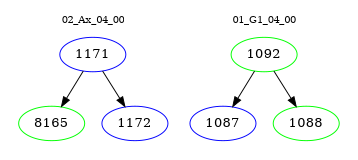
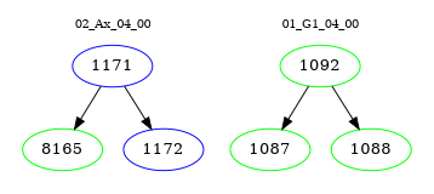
  digraph {
    node [color=blue]
    edge [color=black]
    n1 [label=1171]
    n2 [color=green label=8165]
    n3 [label=1172]
    n4 [color=green label=1092]
-   n5 [label=1087]
+   n5 [color=green label=1087]
    n6 [color=green label=1088]
    subgraph cluster_1 {
      color=white
      fontsize=10
      label="02_Ax_04_00"
      n1
      n2
      n3
    }
    subgraph cluster_2 {
      color=white
      fontsize=10
      label="01_G1_04_00"
      n4
      n5
      n6
    }
    n1 -> n2
    n1 -> n3
    n4 -> n5
    n4 -> n6
  }
